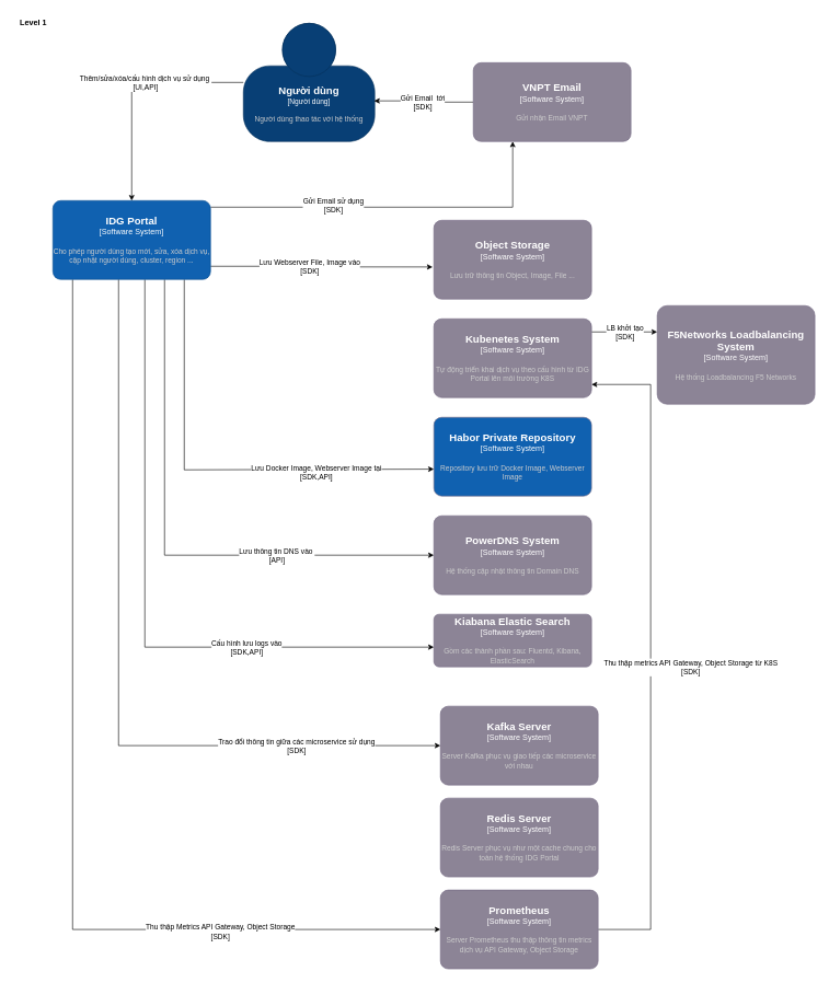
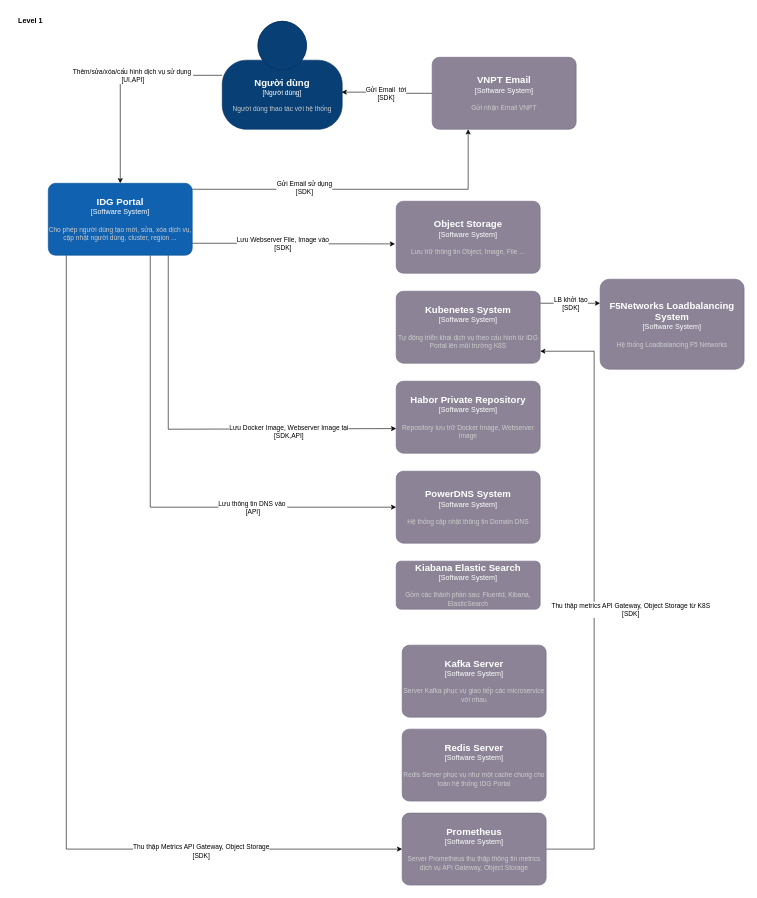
  <mxCell id="0" />
  <mxCell id="1" parent="0" />
  <mxCell id="2" style="edgeStyle=orthogonalEdgeStyle;rounded=0;orthogonalLoop=1;jettySize=auto;html=1;entryX=0.5;entryY=0;entryDx=0;entryDy=0;entryPerimeter=0;" parent="1" source="4" target="19" edge="1"><mxGeometry relative="1" as="geometry" /></mxCell>
  <mxCell id="3" value="Thêm/sửa/xóa/cấu hình dịch vụ sử dụng&amp;nbsp;&lt;br&gt;[UI,API]" style="edgeLabel;html=1;align=center;verticalAlign=middle;resizable=0;points=[];" parent="2" vertex="1" connectable="0"><mxGeometry x="-0.251" y="2" relative="1" as="geometry"><mxPoint x="-19" y="-2" as="offset" /></mxGeometry></mxCell>
  <mxCell id="4" value="&lt;font style=&quot;font-size: 16px&quot;&gt;&lt;b&gt;Người dùng&lt;/b&gt;&lt;/font&gt;&lt;div&gt;[Người dùng]&lt;/div&gt;&lt;br&gt;&lt;div&gt;&lt;font style=&quot;font-size: 11px&quot;&gt;&lt;font color=&quot;#cccccc&quot;&gt;Người dùng thao tác với hệ thống&lt;/font&gt;&lt;/div&gt;" style="html=1;fontSize=11;dashed=0;whiteSpace=wrap;fillColor=#083F75;strokeColor=#06315C;fontColor=#ffffff;shape=mxgraph.c4.person2;align=center;metaEdit=1;points=[[0.5,0,0],[1,0.5,0],[1,0.75,0],[0.75,1,0],[0.5,1,0],[0.25,1,0],[0,0.75,0],[0,0.5,0]];resizable=0;" parent="1" vertex="1"><mxGeometry x="370" y="35" width="200" height="180" as="geometry" /></mxCell>
  <mxCell id="5" style="edgeStyle=orthogonalEdgeStyle;rounded=0;orthogonalLoop=1;jettySize=auto;html=1;" parent="1" source="19" target="22" edge="1"><mxGeometry relative="1" as="geometry"><Array as="points"><mxPoint x="780" y="315" /></Array></mxGeometry></mxCell>
  <mxCell id="6" value="Gửi Email sử dụng&lt;br&gt;[SDK]" style="edgeLabel;html=1;align=center;verticalAlign=middle;resizable=0;points=[];" parent="5" vertex="1" connectable="0"><mxGeometry x="-0.335" y="3" relative="1" as="geometry"><mxPoint as="offset" /></mxGeometry></mxCell>
  <mxCell id="7" style="edgeStyle=orthogonalEdgeStyle;rounded=0;orthogonalLoop=1;jettySize=auto;html=1;entryX=-0.008;entryY=0.592;entryDx=0;entryDy=0;entryPerimeter=0;" parent="1" source="19" target="23" edge="1"><mxGeometry relative="1" as="geometry"><Array as="points"><mxPoint x="540" y="405" /><mxPoint x="540" y="406" /></Array></mxGeometry></mxCell>
  <mxCell id="8" value="Lưu Webserver File, Image vào&lt;br&gt;[SDK]" style="edgeLabel;html=1;align=center;verticalAlign=middle;resizable=0;points=[];" parent="7" vertex="1" connectable="0"><mxGeometry x="-0.609" y="-1" relative="1" as="geometry"><mxPoint x="84" y="-1" as="offset" /></mxGeometry></mxCell>
  <mxCell id="9" style="edgeStyle=orthogonalEdgeStyle;rounded=0;orthogonalLoop=1;jettySize=auto;html=1;entryX=0;entryY=0.658;entryDx=0;entryDy=0;entryPerimeter=0;" parent="1" source="19" target="27" edge="1"><mxGeometry relative="1" as="geometry"><Array as="points"><mxPoint x="280" y="715" /></Array></mxGeometry></mxCell>
  <mxCell id="10" value="Lưu Docker Image, Webserver Image tại&lt;br&gt;[SDK,API]" style="edgeLabel;html=1;align=center;verticalAlign=middle;resizable=0;points=[];" parent="9" vertex="1" connectable="0"><mxGeometry x="0.524" y="-4" relative="1" as="geometry"><mxPoint x="-21" as="offset" /></mxGeometry></mxCell>
  <mxCell id="11" style="edgeStyle=orthogonalEdgeStyle;rounded=0;orthogonalLoop=1;jettySize=auto;html=1;" parent="1" source="19" target="30" edge="1"><mxGeometry relative="1" as="geometry"><Array as="points"><mxPoint x="250" y="845" /></Array></mxGeometry></mxCell>
  <mxCell id="12" value="Lưu thông tin DNS vào&amp;nbsp;&lt;br&gt;[API]" style="edgeLabel;html=1;align=center;verticalAlign=middle;resizable=0;points=[];" parent="11" vertex="1" connectable="0"><mxGeometry x="0.352" y="2" relative="1" as="geometry"><mxPoint x="29" y="2" as="offset" /></mxGeometry></mxCell>
- <mxCell id="13" style="edgeStyle=orthogonalEdgeStyle;rounded=0;orthogonalLoop=1;jettySize=auto;html=1;" parent="1" source="19" target="31" edge="1"><mxGeometry relative="1" as="geometry"><Array as="points"><mxPoint x="220" y="985" /></Array></mxGeometry></mxCell>
- <mxCell id="14" value="Cấu hình lưu logs vào&lt;br&gt;[SDK,API]" style="edgeLabel;html=1;align=center;verticalAlign=middle;resizable=0;points=[];" parent="13" vertex="1" connectable="0"><mxGeometry x="0.428" relative="1" as="geometry"><mxPoint as="offset" /></mxGeometry></mxCell>
- <mxCell id="15" style="edgeStyle=orthogonalEdgeStyle;rounded=0;orthogonalLoop=1;jettySize=auto;html=1;" parent="1" source="19" target="32" edge="1"><mxGeometry relative="1" as="geometry"><Array as="points"><mxPoint x="180" y="1135" /></Array></mxGeometry></mxCell>
- <mxCell id="16" value="Trao đổi thông tin giữa các microservice sử dụng&lt;br&gt;[SDK]" style="edgeLabel;html=1;align=center;verticalAlign=middle;resizable=0;points=[];" parent="15" vertex="1" connectable="0"><mxGeometry x="0.735" y="1" relative="1" as="geometry"><mxPoint x="-61" y="1" as="offset" /></mxGeometry></mxCell>
  <mxCell id="17" style="edgeStyle=orthogonalEdgeStyle;rounded=0;orthogonalLoop=1;jettySize=auto;html=1;" edge="1" parent="1" source="19" target="36"><mxGeometry relative="1" as="geometry"><Array as="points"><mxPoint x="110" y="1415" /></Array></mxGeometry></mxCell>
  <mxCell id="18" value="Thu thập Metrics API Gateway, Object Storage&lt;br&gt;[SDK]" style="edgeLabel;html=1;align=center;verticalAlign=middle;resizable=0;points=[];" vertex="1" connectable="0" parent="17"><mxGeometry x="0.566" y="-3" relative="1" as="geometry"><mxPoint as="offset" /></mxGeometry></mxCell>
  <mxCell id="19" value="&lt;font style=&quot;font-size: 16px&quot;&gt;&lt;b&gt;IDG Portal&lt;/b&gt;&lt;/font&gt;&lt;div&gt;[Software System]&lt;/div&gt;&lt;br&gt;&lt;div&gt;&lt;font style=&quot;font-size: 11px&quot;&gt;&lt;font color=&quot;#cccccc&quot;&gt;Cho phép người dùng tạo mới, sửa, xóa dịch vụ, cập nhật người dùng, cluster, region ...&lt;/font&gt;&lt;/div&gt;" style="rounded=1;whiteSpace=wrap;html=1;labelBackgroundColor=none;fillColor=#1061B0;fontColor=#ffffff;align=center;arcSize=10;strokeColor=#0D5091;metaEdit=1;resizable=0;points=[[0.25,0,0],[0.5,0,0],[0.75,0,0],[1,0.25,0],[1,0.5,0],[1,0.75,0],[0.75,1,0],[0.5,1,0],[0.25,1,0],[0,0.75,0],[0,0.5,0],[0,0.25,0]];" parent="1" vertex="1"><mxGeometry x="80" y="305" width="240" height="120" as="geometry" /></mxCell>
  <mxCell id="20" style="edgeStyle=orthogonalEdgeStyle;rounded=0;orthogonalLoop=1;jettySize=auto;html=1;entryX=0.995;entryY=0.656;entryDx=0;entryDy=0;entryPerimeter=0;" parent="1" source="22" target="4" edge="1"><mxGeometry relative="1" as="geometry"><Array as="points"><mxPoint x="615" y="155" /><mxPoint x="615" y="153" /></Array></mxGeometry></mxCell>
  <mxCell id="21" value="Gửi Email&amp;nbsp; tới&lt;br&gt;[SDK]" style="edgeLabel;html=1;align=center;verticalAlign=middle;resizable=0;points=[];" parent="20" vertex="1" connectable="0"><mxGeometry x="0.175" y="-1" relative="1" as="geometry"><mxPoint x="12" y="1" as="offset" /></mxGeometry></mxCell>
  <mxCell id="22" value="&lt;font style=&quot;font-size: 16px&quot;&gt;&lt;b&gt;VNPT Email&lt;/b&gt;&lt;/font&gt;&lt;div&gt;[Software System]&lt;/div&gt;&lt;br&gt;&lt;div&gt;&lt;font style=&quot;font-size: 11px&quot;&gt;&lt;font color=&quot;#cccccc&quot;&gt;Gửi nhận Email VNPT&lt;/font&gt;&lt;/div&gt;" style="rounded=1;whiteSpace=wrap;html=1;labelBackgroundColor=none;fillColor=#8C8496;fontColor=#ffffff;align=center;arcSize=10;strokeColor=#736782;metaEdit=1;resizable=0;points=[[0.25,0,0],[0.5,0,0],[0.75,0,0],[1,0.25,0],[1,0.5,0],[1,0.75,0],[0.75,1,0],[0.5,1,0],[0.25,1,0],[0,0.75,0],[0,0.5,0],[0,0.25,0]];" parent="1" vertex="1"><mxGeometry x="720" y="95" width="240" height="120" as="geometry" /></mxCell>
  <mxCell id="23" value="&lt;font style=&quot;font-size: 16px&quot;&gt;&lt;b&gt;Object Storage&lt;/b&gt;&lt;/font&gt;&lt;div&gt;[Software System]&lt;/div&gt;&lt;br&gt;&lt;div&gt;&lt;font style=&quot;font-size: 11px&quot;&gt;&lt;font color=&quot;#cccccc&quot;&gt;Lưu trữ thông tin Object, Image, File ...&lt;/font&gt;&lt;/div&gt;" style="rounded=1;whiteSpace=wrap;html=1;labelBackgroundColor=none;fillColor=#8C8496;fontColor=#ffffff;align=center;arcSize=10;strokeColor=#736782;metaEdit=1;resizable=0;points=[[0.25,0,0],[0.5,0,0],[0.75,0,0],[1,0.25,0],[1,0.5,0],[1,0.75,0],[0.75,1,0],[0.5,1,0],[0.25,1,0],[0,0.75,0],[0,0.5,0],[0,0.25,0]];" parent="1" vertex="1"><mxGeometry x="660" y="335" width="240" height="120" as="geometry" /></mxCell>
  <mxCell id="24" value="" style="edgeStyle=orthogonalEdgeStyle;rounded=0;orthogonalLoop=1;jettySize=auto;html=1;" parent="1" source="26" target="29" edge="1"><mxGeometry relative="1" as="geometry"><Array as="points"><mxPoint x="990" y="505" /><mxPoint x="990" y="505" /></Array></mxGeometry></mxCell>
  <mxCell id="25" value="LB khởi tạo&lt;br&gt;[SDK]" style="edgeLabel;html=1;align=center;verticalAlign=middle;resizable=0;points=[];" vertex="1" connectable="0" parent="24"><mxGeometry x="0.24" y="-1" relative="1" as="geometry"><mxPoint x="-12" y="-1" as="offset" /></mxGeometry></mxCell>
  <mxCell id="26" value="&lt;font style=&quot;font-size: 16px&quot;&gt;&lt;b&gt;Kubenetes System&lt;/b&gt;&lt;/font&gt;&lt;div&gt;[Software System]&lt;/div&gt;&lt;br&gt;&lt;div&gt;&lt;font style=&quot;font-size: 11px&quot;&gt;&lt;font color=&quot;#cccccc&quot;&gt;Tự động triển khai dịch vụ theo cấu hình từ IDG Portal lên môi trường K8S&lt;/font&gt;&lt;/div&gt;" style="rounded=1;whiteSpace=wrap;html=1;labelBackgroundColor=none;fillColor=#8C8496;fontColor=#ffffff;align=center;arcSize=10;strokeColor=#736782;metaEdit=1;resizable=0;points=[[0.25,0,0],[0.5,0,0],[0.75,0,0],[1,0.25,0],[1,0.5,0],[1,0.75,0],[0.75,1,0],[0.5,1,0],[0.25,1,0],[0,0.75,0],[0,0.5,0],[0,0.25,0]];" parent="1" vertex="1"><mxGeometry x="660" y="485" width="240" height="120" as="geometry" /></mxCell>
- <mxCell id="27" value="&lt;font style=&quot;font-size: 16px&quot;&gt;&lt;b&gt;Habor Private Repository&lt;/b&gt;&lt;/font&gt;&lt;div&gt;[Software System]&lt;/div&gt;&lt;br&gt;&lt;div&gt;&lt;font style=&quot;font-size: 11px&quot;&gt;&lt;font color=&quot;#cccccc&quot;&gt;Repository lưu trữ Docker Image, Webserver Image&lt;/font&gt;&lt;/div&gt;" style="rounded=1;whiteSpace=wrap;html=1;labelBackgroundColor=none;fillColor=#1061b0;fontColor=#ffffff;align=center;arcSize=10;strokeColor=#736782;metaEdit=1;resizable=0;points=[[0.25,0,0],[0.5,0,0],[0.75,0,0],[1,0.25,0],[1,0.5,0],[1,0.75,0],[0.75,1,0],[0.5,1,0],[0.25,1,0],[0,0.75,0],[0,0.5,0],[0,0.25,0]];" parent="1" vertex="1"><mxGeometry x="660" y="635" width="240" height="120" as="geometry" /></mxCell>
+ <mxCell id="27" value="&lt;font style=&quot;font-size: 16px&quot;&gt;&lt;b&gt;Habor Private Repository&lt;/b&gt;&lt;/font&gt;&lt;div&gt;[Software System]&lt;/div&gt;&lt;br&gt;&lt;div&gt;&lt;font style=&quot;font-size: 11px&quot;&gt;&lt;font color=&quot;#cccccc&quot;&gt;Repository lưu trữ Docker Image, Webserver Image&lt;/font&gt;&lt;/div&gt;" style="rounded=1;whiteSpace=wrap;html=1;labelBackgroundColor=none;fillColor=#8C8496;fontColor=#ffffff;align=center;arcSize=10;strokeColor=#736782;metaEdit=1;resizable=0;points=[[0.25,0,0],[0.5,0,0],[0.75,0,0],[1,0.25,0],[1,0.5,0],[1,0.75,0],[0.75,1,0],[0.5,1,0],[0.25,1,0],[0,0.75,0],[0,0.5,0],[0,0.25,0]];" parent="1" vertex="1"><mxGeometry x="660" y="635" width="240" height="120" as="geometry" /></mxCell>
  <mxCell id="28" value="Level 1" style="text;html=1;align=center;verticalAlign=middle;resizable=0;points=[];autosize=1;strokeColor=none;fillColor=none;fontStyle=1" parent="1" vertex="1"><mxGeometry x="20" y="20" width="60" height="30" as="geometry" /></mxCell>
  <mxCell id="29" value="&lt;font style=&quot;font-size: 16px&quot;&gt;&lt;b&gt;F5Networks Loadbalancing System&lt;/b&gt;&lt;/font&gt;&lt;div&gt;[Software System]&lt;/div&gt;&lt;br&gt;&lt;div&gt;&lt;font style=&quot;font-size: 11px&quot;&gt;&lt;font color=&quot;#cccccc&quot;&gt;Hệ thống Loadbalancing F5 Networks&lt;/font&gt;&lt;/div&gt;" style="rounded=1;whiteSpace=wrap;html=1;labelBackgroundColor=none;fillColor=#8C8496;fontColor=#ffffff;align=center;arcSize=10;strokeColor=#736782;metaEdit=1;resizable=0;points=[[0.25,0,0],[0.5,0,0],[0.75,0,0],[1,0.25,0],[1,0.5,0],[1,0.75,0],[0.75,1,0],[0.5,1,0],[0.25,1,0],[0,0.75,0],[0,0.5,0],[0,0.25,0]];" parent="1" vertex="1"><mxGeometry x="1000" y="465" width="240" height="150" as="geometry" /></mxCell>
  <mxCell id="30" value="&lt;font style=&quot;font-size: 16px&quot;&gt;&lt;b&gt;PowerDNS System&lt;/b&gt;&lt;/font&gt;&lt;div&gt;[Software System]&lt;/div&gt;&lt;br&gt;&lt;div&gt;&lt;font style=&quot;font-size: 11px&quot;&gt;&lt;font color=&quot;#cccccc&quot;&gt;Hệ thống cập nhật thông tin Domain DNS&lt;/font&gt;&lt;/div&gt;" style="rounded=1;whiteSpace=wrap;html=1;labelBackgroundColor=none;fillColor=#8C8496;fontColor=#ffffff;align=center;arcSize=10;strokeColor=#736782;metaEdit=1;resizable=0;points=[[0.25,0,0],[0.5,0,0],[0.75,0,0],[1,0.25,0],[1,0.5,0],[1,0.75,0],[0.75,1,0],[0.5,1,0],[0.25,1,0],[0,0.75,0],[0,0.5,0],[0,0.25,0]];" parent="1" vertex="1"><mxGeometry x="660" y="785" width="240" height="120" as="geometry" /></mxCell>
  <mxCell id="31" value="&lt;font style=&quot;font-size: 16px&quot;&gt;&lt;b&gt;Kiabana Elastic Search&lt;/b&gt;&lt;/font&gt;&lt;div&gt;[Software System]&lt;/div&gt;&lt;br&gt;&lt;div&gt;&lt;font style=&quot;font-size: 11px&quot;&gt;&lt;font color=&quot;#cccccc&quot;&gt;Gồm các thành phần sau: Fluentd, Kibana, ElasticSearch&lt;/font&gt;&lt;/div&gt;" style="rounded=1;whiteSpace=wrap;html=1;labelBackgroundColor=none;fillColor=#8C8496;fontColor=#ffffff;align=center;arcSize=10;strokeColor=#736782;metaEdit=1;resizable=0;points=[[0.25,0,0],[0.5,0,0],[0.75,0,0],[1,0.25,0],[1,0.5,0],[1,0.75,0],[0.75,1,0],[0.5,1,0],[0.25,1,0],[0,0.75,0],[0,0.5,0],[0,0.25,0]];" parent="1" vertex="1"><mxGeometry x="660" y="935" width="240" height="80" as="geometry" /></mxCell>
  <mxCell id="32" value="&lt;font style=&quot;font-size: 16px&quot;&gt;&lt;b&gt;Kafka Server&lt;/b&gt;&lt;/font&gt;&lt;div&gt;[Software System]&lt;/div&gt;&lt;br&gt;&lt;div&gt;&lt;font style=&quot;font-size: 11px&quot;&gt;&lt;font color=&quot;#cccccc&quot;&gt;Server Kafka phục vụ giao tiếp các microservice với nhau&lt;/font&gt;&lt;/div&gt;" style="rounded=1;whiteSpace=wrap;html=1;labelBackgroundColor=none;fillColor=#8C8496;fontColor=#ffffff;align=center;arcSize=10;strokeColor=#736782;metaEdit=1;resizable=0;points=[[0.25,0,0],[0.5,0,0],[0.75,0,0],[1,0.25,0],[1,0.5,0],[1,0.75,0],[0.75,1,0],[0.5,1,0],[0.25,1,0],[0,0.75,0],[0,0.5,0],[0,0.25,0]];" parent="1" vertex="1"><mxGeometry x="670" y="1075" width="240" height="120" as="geometry" /></mxCell>
  <mxCell id="33" value="&lt;font style=&quot;font-size: 16px&quot;&gt;&lt;b&gt;Redis Server&lt;/b&gt;&lt;/font&gt;&lt;div&gt;[Software System]&lt;/div&gt;&lt;br&gt;&lt;div&gt;&lt;font style=&quot;font-size: 11px&quot;&gt;&lt;font color=&quot;#cccccc&quot;&gt;Redis Server phục vụ như một cache chung cho toàn hệ thống IDG Portal&lt;/font&gt;&lt;/div&gt;" style="rounded=1;whiteSpace=wrap;html=1;labelBackgroundColor=none;fillColor=#8C8496;fontColor=#ffffff;align=center;arcSize=10;strokeColor=#736782;metaEdit=1;resizable=0;points=[[0.25,0,0],[0.5,0,0],[0.75,0,0],[1,0.25,0],[1,0.5,0],[1,0.75,0],[0.75,1,0],[0.5,1,0],[0.25,1,0],[0,0.75,0],[0,0.5,0],[0,0.25,0]];" parent="1" vertex="1"><mxGeometry x="670" y="1215" width="240" height="120" as="geometry" /></mxCell>
  <mxCell id="34" style="edgeStyle=orthogonalEdgeStyle;rounded=0;orthogonalLoop=1;jettySize=auto;html=1;" edge="1" parent="1" source="36" target="26"><mxGeometry relative="1" as="geometry"><Array as="points"><mxPoint x="990" y="1415" /><mxPoint x="990" y="585" /></Array></mxGeometry></mxCell>
  <mxCell id="35" value="Thu thập metrics API Gateway, Object Storage từ K8S&lt;br&gt;[SDK]" style="edgeLabel;html=1;align=center;verticalAlign=middle;resizable=0;points=[];" vertex="1" connectable="0" parent="34"><mxGeometry x="-0.115" y="-7" relative="1" as="geometry"><mxPoint x="53" y="-37" as="offset" /></mxGeometry></mxCell>
  <mxCell id="36" value="&lt;font style=&quot;font-size: 16px&quot;&gt;&lt;b&gt;Prometheus&lt;/b&gt;&lt;/font&gt;&lt;div&gt;[Software System]&lt;/div&gt;&lt;br&gt;&lt;div&gt;&lt;font style=&quot;font-size: 11px&quot;&gt;&lt;font color=&quot;#cccccc&quot;&gt;Server Prometheus thu thập thông tin metrics dịch vụ API Gateway, Object Storage&lt;/font&gt;&lt;/div&gt;" style="rounded=1;whiteSpace=wrap;html=1;labelBackgroundColor=none;fillColor=#8C8496;fontColor=#ffffff;align=center;arcSize=10;strokeColor=#736782;metaEdit=1;resizable=0;points=[[0.25,0,0],[0.5,0,0],[0.75,0,0],[1,0.25,0],[1,0.5,0],[1,0.75,0],[0.75,1,0],[0.5,1,0],[0.25,1,0],[0,0.75,0],[0,0.5,0],[0,0.25,0]];" vertex="1" parent="1"><mxGeometry x="670" y="1355" width="240" height="120" as="geometry" /></mxCell>
